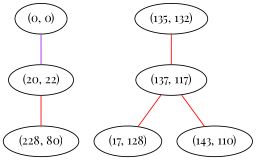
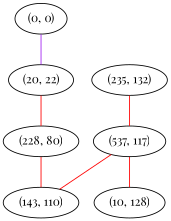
  graph {
    fontname="Playfair Display"
    node [fontname="Playfair Display"]
    edge [color=red fontname="Playfair Display" weight=1]
    "(0, 0)"
    "(20, 22)"
    n3 [label="(228, 80)"]
-   "(235, 132)" [label="(135, 132)"]
-   "(137, 117)"
-   "(10, 128)" [label="(17, 128)"]
+   "(235, 132)"
+   "(137, 117)" [label="(537, 117)"]
+   "(10, 128)"
    "(143, 110)"
    "(0, 0)" -- "(20, 22)" [color=purple weight=4]
    "(20, 22)" -- n3
+   n3 -- "(143, 110)"
    "(235, 132)" -- "(137, 117)"
    "(137, 117)" -- "(10, 128)"
    "(137, 117)" -- "(143, 110)"
  }
